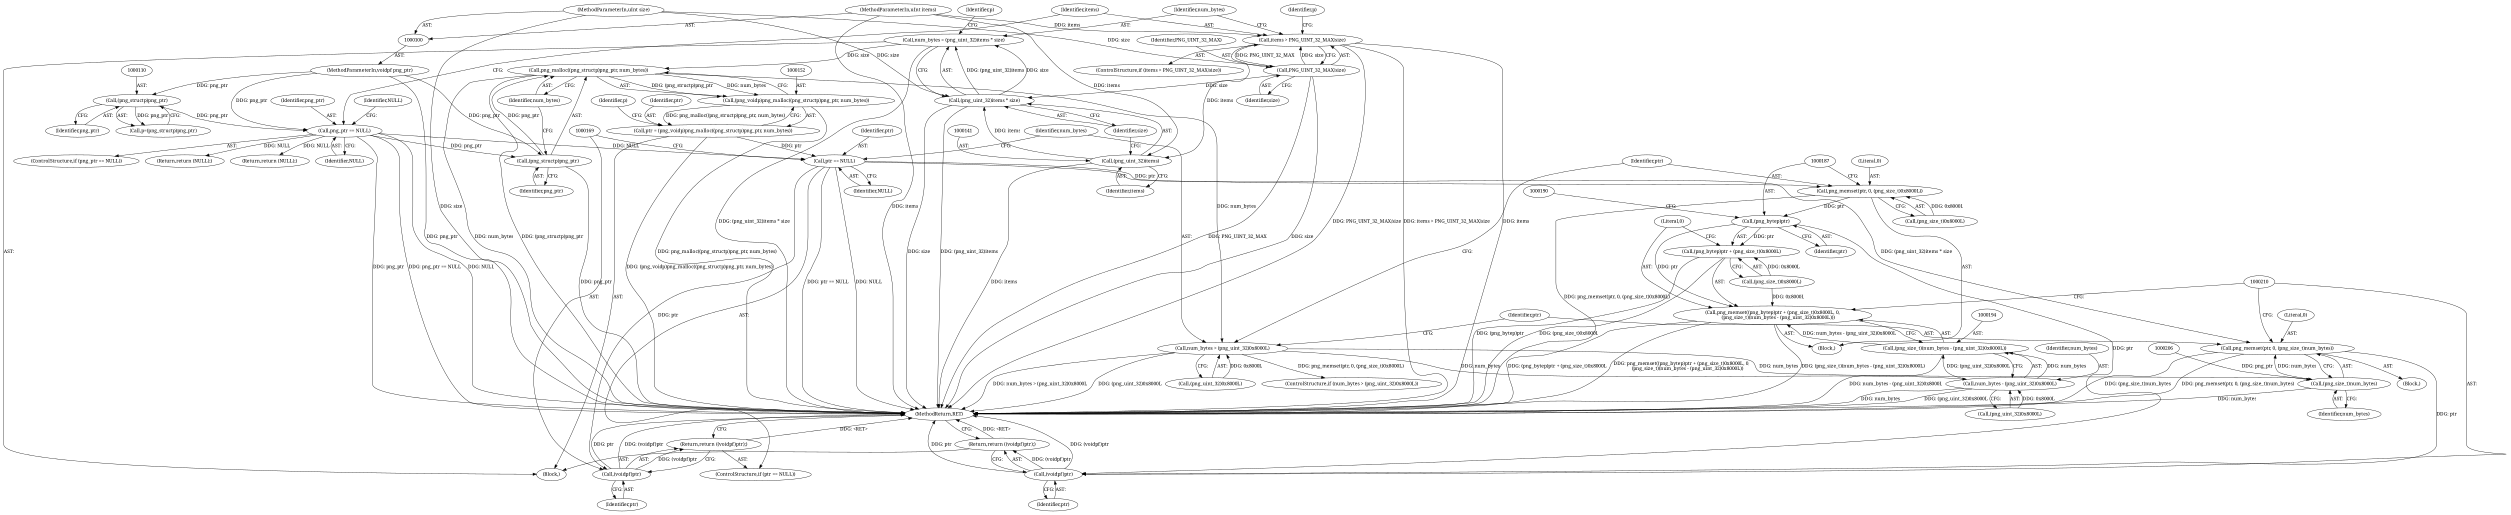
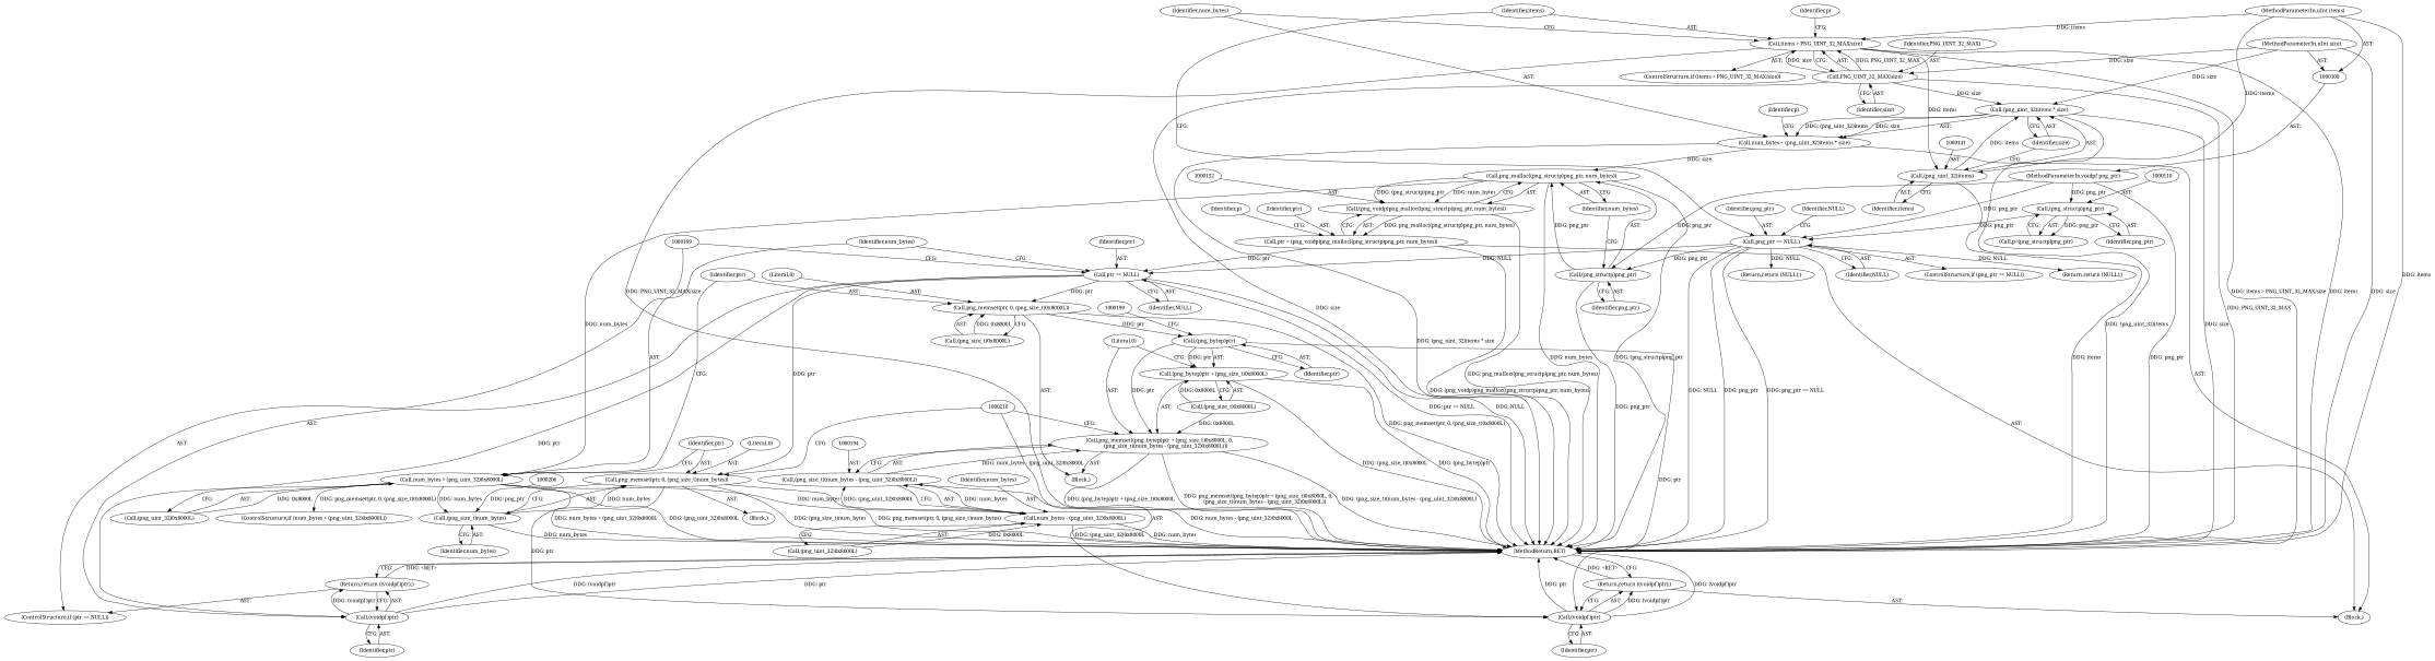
  digraph {
    fontname="Noto Serif"
    node [fontname="Noto Serif"]
    edge [fontname="Noto Serif"]
    n1 [label="(Call,png_malloc((png_structp)png_ptr, num_bytes))"]
    n2 [label="(Call,(png_voidp)png_malloc((png_structp)png_ptr, num_bytes))"]
    n3 [label="(Call,num_bytes > (png_uint_32)0x8000L)"]
    n4 [label="(Identifier,num_bytes)"]
    n5 [label="(MethodReturn,RET)"]
    n6 [label="(Call,ptr = (png_voidp)png_malloc((png_structp)png_ptr, num_bytes))"]
    n7 [label="(Call,(png_size_t)num_bytes)"]
    n8 [label="(Call,num_bytes - (png_uint_32)0x8000L)"]
    n9 [label="(ControlStructure,if (num_bytes > (png_uint_32)0x8000L))"]
    n10 [label="(Call,(png_uint_32)0x8000L)"]
    n11 [label="(Call,(png_structp)png_ptr)"]
    n12 [label="(Return,return ((voidpf)ptr);)"]
    n13 [label="(Return,return ((voidpf)ptr);)"]
    n14 [label="(Identifier,png_ptr)"]
    n15 [label="(Call,png_ptr == NULL)"]
    n16 [label="(Call,ptr == NULL)"]
    n17 [label="(ControlStructure,if (png_ptr == NULL))"]
    n18 [label="(Return,return (NULL);)"]
    n19 [label="(Return,return (NULL);)"]
    n20 [label="(Identifier,NULL)"]
    n21 [label="(Call,(voidpf)ptr)"]
    n22 [label="(Call,png_memset(ptr, 0, (png_size_t)0x8000L))"]
    n23 [label="(Call,png_memset(ptr, 0, (png_size_t)num_bytes))"]
    n24 [label="(ControlStructure,if (ptr == NULL))"]
    n25 [label="(Identifier,NULL)"]
    n26 [label="(Call,(png_structp)png_ptr)"]
    n27 [label="(Identifier,png_ptr)"]
    n28 [label="(Call,p=(png_structp)png_ptr)"]
    n29 [label="(MethodParameterIn,voidpf png_ptr)"]
    1000100
    n31 [label="(Call,num_bytes = (png_uint_32)items * size)"]
    n32 [label="(Call,(png_uint_32)items * size)"]
    n33 [label="(Block,)"]
    n34 [label="(Identifier,size)"]
    n35 [label="(Call,(png_uint_32)items)"]
    n36 [label="(Identifier,items)"]
    n37 [label="(Call,items > PNG_UINT_32_MAX/size)"]
    n38 [label="(Call,PNG_UINT_32_MAX/size)"]
    n39 [label="(ControlStructure,if (items > PNG_UINT_32_MAX/size))"]
    n40 [label="(Identifier,size)"]
    n41 [label="(MethodParameterIn,uInt items)"]
    n42 [label="(MethodParameterIn,uInt size)"]
    n43 [label="(Identifier,ptr)"]
    n44 [label="(Call,(png_bytep)ptr)"]
    n45 [label="(Call,(png_size_t)0x8000L)"]
    n46 [label="(Block,)"]
    n47 [label="(Call,(voidpf)ptr)"]
    n48 [label="(Block,)"]
    n49 [label="(Call,png_memset((png_bytep)ptr + (png_size_t)0x8000L, 0,\n         (png_size_t)(num_bytes - (png_uint_32)0x8000L)))"]
    n50 [label="(Call,(png_bytep)ptr + (png_size_t)0x8000L)"]
    n51 [label="(Identifier,ptr)"]
    n52 [label="(Call,(png_size_t)(num_bytes - (png_uint_32)0x8000L))"]
    n53 [label="(Call,(png_size_t)0x8000L)"]
    n54 [label="(Identifier,ptr)"]
    n55 [label="(Identifier,num_bytes)"]
    n56 [label="(Call,(png_uint_32)0x8000L)"]
    n57 [label="(Identifier,num_bytes)"]
    n58 [label="(Literal,0)"]
    n59 [label="(Identifier,ptr)"]
    n60 [label="(Literal,0)"]
    n61 [label="(Identifier,num_bytes)"]
    n62 [label="(Identifier,items)"]
    n63 [label="(Identifier,NULL)"]
    n64 [label="(Identifier,p)"]
    n65 [label="(Identifier,num_bytes)"]
    n66 [label="(Identifier,PNG_UINT_32_MAX)"]
    n67 [label="(Identifier,ptr)"]
    n68 [label="(Identifier,ptr)"]
    n69 [label="(Literal,0)"]
    n70 [label="(Identifier,ptr)"]
    n71 [label="(Identifier,p)"]
    n72 [label="(Identifier,p)"]
    n73 [label="(Identifier,png_ptr)"]
    1000110
    1000141
    1000152
    1000169
-   1000187
    1000190
    1000210
    1000194
    1000206
    n1 -> n2 [label="AST: "]
    n1 -> n2 [label="DDG: (png_structp)png_ptr"]
    n1 -> n2 [label="DDG: num_bytes"]
    n1 -> n3 [label="DDG: num_bytes"]
    n1 -> n4 [label="CFG: "]
    n1 -> n5 [label="DDG: num_bytes"]
    n1 -> n5 [label="DDG: (png_structp)png_ptr"]
    n2 -> n1 [label="CFG: "]
    n2 -> n5 [label="DDG: png_malloc((png_structp)png_ptr, num_bytes)"]
    n2 -> n6 [label="AST: "]
    n2 -> n6 [label="DDG: png_malloc((png_structp)png_ptr, num_bytes)"]
    n3 -> n5 [label="DDG: num_bytes > (png_uint_32)0x8000L"]
    n3 -> n5 [label="DDG: (png_uint_32)0x8000L"]
    n3 -> n7 [label="DDG: num_bytes"]
    n3 -> n8 [label="DDG: num_bytes"]
    n3 -> n9 [label="DDG: png_memset(ptr, 0, (png_size_t)0x8000L)"]
    n3 -> n10 [label="CFG: "]
    n4 -> n1 [label="AST: "]
    n4 -> n11 [label="CFG: "]
    n5 -> n12 [label="CFG: "]
    n5 -> n13 [label="CFG: "]
    n6 -> n2 [label="CFG: "]
    n6 -> n5 [label="DDG: (png_voidp)png_malloc((png_structp)png_ptr, num_bytes)"]
    n6 -> n16 [label="DDG: ptr"]
    n6 -> n33 [label="AST: "]
    n7 -> n5 [label="DDG: num_bytes"]
    n7 -> n23 [label="AST: "]
    n7 -> n23 [label="DDG: num_bytes"]
    n7 -> n55 [label="CFG: "]
    n8 -> n5 [label="DDG: (png_uint_32)0x8000L"]
    n8 -> n5 [label="DDG: num_bytes"]
    n8 -> n52 [label="AST: "]
    n8 -> n52 [label="DDG: num_bytes"]
    n8 -> n52 [label="DDG: (png_uint_32)0x8000L"]
    n8 -> n56 [label="CFG: "]
    n10 -> n3 [label="AST: "]
    n10 -> n3 [label="DDG: 0x8000L"]
    n11 -> n1 [label="AST: "]
    n11 -> n1 [label="DDG: png_ptr"]
    n11 -> n5 [label="DDG: png_ptr"]
    n11 -> n14 [label="CFG: "]
    n12 -> n5 [label="DDG: <RET>"]
    n12 -> n21 [label="CFG: "]
    n12 -> n24 [label="AST: "]
    n13 -> n5 [label="DDG: <RET>"]
    n13 -> n33 [label="AST: "]
    n13 -> n47 [label="CFG: "]
    n14 -> n11 [label="AST: "]
    n15 -> n5 [label="DDG: png_ptr"]
    n15 -> n5 [label="DDG: png_ptr == NULL"]
    n15 -> n5 [label="DDG: NULL"]
    n15 -> n11 [label="DDG: png_ptr"]
    n15 -> n16 [label="DDG: NULL"]
    n15 -> n17 [label="AST: "]
    n15 -> n18 [label="DDG: NULL"]
    n15 -> n19 [label="DDG: NULL"]
    n15 -> n20 [label="CFG: "]
    n16 -> n5 [label="DDG: ptr == NULL"]
    n16 -> n5 [label="DDG: NULL"]
    n16 -> n21 [label="DDG: ptr"]
    n16 -> n22 [label="DDG: ptr"]
-   n16 -> n23 [label="DDG: (png_uint_32)items * size"]
+   n16 -> n23 [label="DDG: ptr"]
    n16 -> n24 [label="AST: "]
    n16 -> n25 [label="CFG: "]
    n20 -> n15 [label="AST: "]
    n21 -> n5 [label="DDG: ptr"]
    n21 -> n5 [label="DDG: (voidpf)ptr"]
    n21 -> n12 [label="AST: "]
    n21 -> n12 [label="DDG: (voidpf)ptr"]
    n21 -> n43 [label="CFG: "]
    n22 -> n5 [label="DDG: png_memset(ptr, 0, (png_size_t)0x8000L)"]
    n22 -> n44 [label="DDG: ptr"]
    n22 -> n45 [label="CFG: "]
    n22 -> n46 [label="AST: "]
    n23 -> n5 [label="DDG: (png_size_t)num_bytes"]
    n23 -> n5 [label="DDG: png_memset(ptr, 0, (png_size_t)num_bytes)"]
    n23 -> n7 [label="CFG: "]
    n23 -> n47 [label="DDG: ptr"]
    n23 -> n48 [label="AST: "]
    n25 -> n16 [label="AST: "]
    n26 -> n15 [label="DDG: png_ptr"]
    n26 -> n27 [label="CFG: "]
    n26 -> n28 [label="AST: "]
    n26 -> n28 [label="DDG: png_ptr"]
    n27 -> n26 [label="AST: "]
    n28 -> n26 [label="CFG: "]
    n29 -> n5 [label="DDG: png_ptr"]
    n29 -> n11 [label="DDG: png_ptr"]
    n29 -> n15 [label="DDG: png_ptr"]
    n29 -> n26 [label="DDG: png_ptr"]
    1000100 -> n29 [label="AST: "]
    n31 -> n1 [label="DDG: size"]
    n31 -> n5 [label="DDG: (png_uint_32)items * size"]
-   n31 -> n32 [label="CFG: "]
    n31 -> n33 [label="AST: "]
    n32 -> n5 [label="DDG: (png_uint_32)items"]
    n32 -> n5 [label="DDG: size"]
    n32 -> n31 [label="AST: "]
    n32 -> n31 [label="DDG: (png_uint_32)items"]
    n32 -> n31 [label="DDG: size"]
    n32 -> n34 [label="CFG: "]
    n34 -> n32 [label="AST: "]
    n34 -> n35 [label="CFG: "]
    n35 -> n5 [label="DDG: items"]
    n35 -> n32 [label="AST: "]
    n35 -> n32 [label="DDG: items"]
    n35 -> n36 [label="CFG: "]
    n36 -> n35 [label="AST: "]
    n37 -> n5 [label="DDG: items > PNG_UINT_32_MAX/size"]
    n37 -> n5 [label="DDG: items"]
    n37 -> n5 [label="DDG: PNG_UINT_32_MAX/size"]
    n37 -> n35 [label="DDG: items"]
    n37 -> n38 [label="CFG: "]
    n37 -> n39 [label="AST: "]
    n38 -> n5 [label="DDG: size"]
    n38 -> n5 [label="DDG: PNG_UINT_32_MAX"]
    n38 -> n32 [label="DDG: size"]
    n38 -> n37 [label="AST: "]
    n38 -> n37 [label="DDG: PNG_UINT_32_MAX"]
    n38 -> n37 [label="DDG: size"]
    n38 -> n40 [label="CFG: "]
    n40 -> n38 [label="AST: "]
    n41 -> n5 [label="DDG: items"]
    n41 -> 1000100 [label="AST: "]
    n41 -> n35 [label="DDG: items"]
    n41 -> n37 [label="DDG: items"]
    n42 -> n5 [label="DDG: size"]
    n42 -> 1000100 [label="AST: "]
    n42 -> n32 [label="DDG: size"]
    n42 -> n38 [label="DDG: size"]
    n43 -> n21 [label="AST: "]
    n44 -> n47 [label="DDG: ptr"]
    n44 -> n49 [label="DDG: ptr"]
    n44 -> n50 [label="AST: "]
    n44 -> n50 [label="DDG: ptr"]
    n44 -> n51 [label="CFG: "]
    n45 -> n22 [label="AST: "]
    n45 -> n22 [label="DDG: 0x8000L"]
    n47 -> n5 [label="DDG: (voidpf)ptr"]
    n47 -> n5 [label="DDG: ptr"]
    n47 -> n13 [label="AST: "]
    n47 -> n13 [label="DDG: (voidpf)ptr"]
    n47 -> n54 [label="CFG: "]
    n49 -> n5 [label="DDG: (png_bytep)ptr + (png_size_t)0x8000L"]
    n49 -> n5 [label="DDG: png_memset((png_bytep)ptr + (png_size_t)0x8000L, 0,\n         (png_size_t)(num_bytes - (png_uint_32)0x8000L))"]
    n49 -> n5 [label="DDG: (png_size_t)(num_bytes - (png_uint_32)0x8000L)"]
    n49 -> n46 [label="AST: "]
    n49 -> n52 [label="CFG: "]
    n50 -> n5 [label="DDG: (png_bytep)ptr"]
    n50 -> n5 [label="DDG: (png_size_t)0x8000L"]
    n50 -> n49 [label="AST: "]
    n50 -> n53 [label="CFG: "]
    n51 -> n44 [label="AST: "]
    n52 -> n5 [label="DDG: num_bytes - (png_uint_32)0x8000L"]
    n52 -> n8 [label="CFG: "]
    n52 -> n49 [label="AST: "]
    n52 -> n49 [label="DDG: num_bytes - (png_uint_32)0x8000L"]
    n53 -> n49 [label="DDG: 0x8000L"]
    n53 -> n50 [label="AST: "]
    n53 -> n50 [label="DDG: 0x8000L"]
    n54 -> n47 [label="AST: "]
    n55 -> n7 [label="AST: "]
    n56 -> n8 [label="AST: "]
    n56 -> n8 [label="DDG: 0x8000L"]
    n57 -> n31 [label="AST: "]
    n57 -> n37 [label="CFG: "]
    n58 -> n23 [label="AST: "]
    n59 -> n3 [label="CFG: "]
    n59 -> n22 [label="AST: "]
    n60 -> n22 [label="AST: "]
    n61 -> n8 [label="AST: "]
    n62 -> n15 [label="CFG: "]
    n62 -> n37 [label="AST: "]
    n63 -> n15 [label="CFG: "]
    n64 -> n37 [label="CFG: "]
    n65 -> n3 [label="AST: "]
    n65 -> n16 [label="CFG: "]
    n66 -> n38 [label="AST: "]
    n67 -> n6 [label="AST: "]
    n68 -> n16 [label="AST: "]
    n69 -> n49 [label="AST: "]
    n69 -> n50 [label="CFG: "]
    n70 -> n3 [label="CFG: "]
    n70 -> n23 [label="AST: "]
    n71 -> n6 [label="CFG: "]
    n72 -> n31 [label="CFG: "]
    n73 -> n15 [label="AST: "]
    1000110 -> n26 [label="AST: "]
    1000141 -> n35 [label="AST: "]
    1000152 -> n2 [label="AST: "]
    1000169 -> n16 [label="CFG: "]
    1000169 -> n21 [label="AST: "]
-   1000187 -> n22 [label="CFG: "]
-   1000187 -> n44 [label="AST: "]
    1000190 -> n44 [label="CFG: "]
    1000210 -> n23 [label="CFG: "]
    1000210 -> n47 [label="AST: "]
    1000210 -> n49 [label="CFG: "]
    1000194 -> n52 [label="AST: "]
    1000206 -> n7 [label="DDG: png_ptr"]
  }
